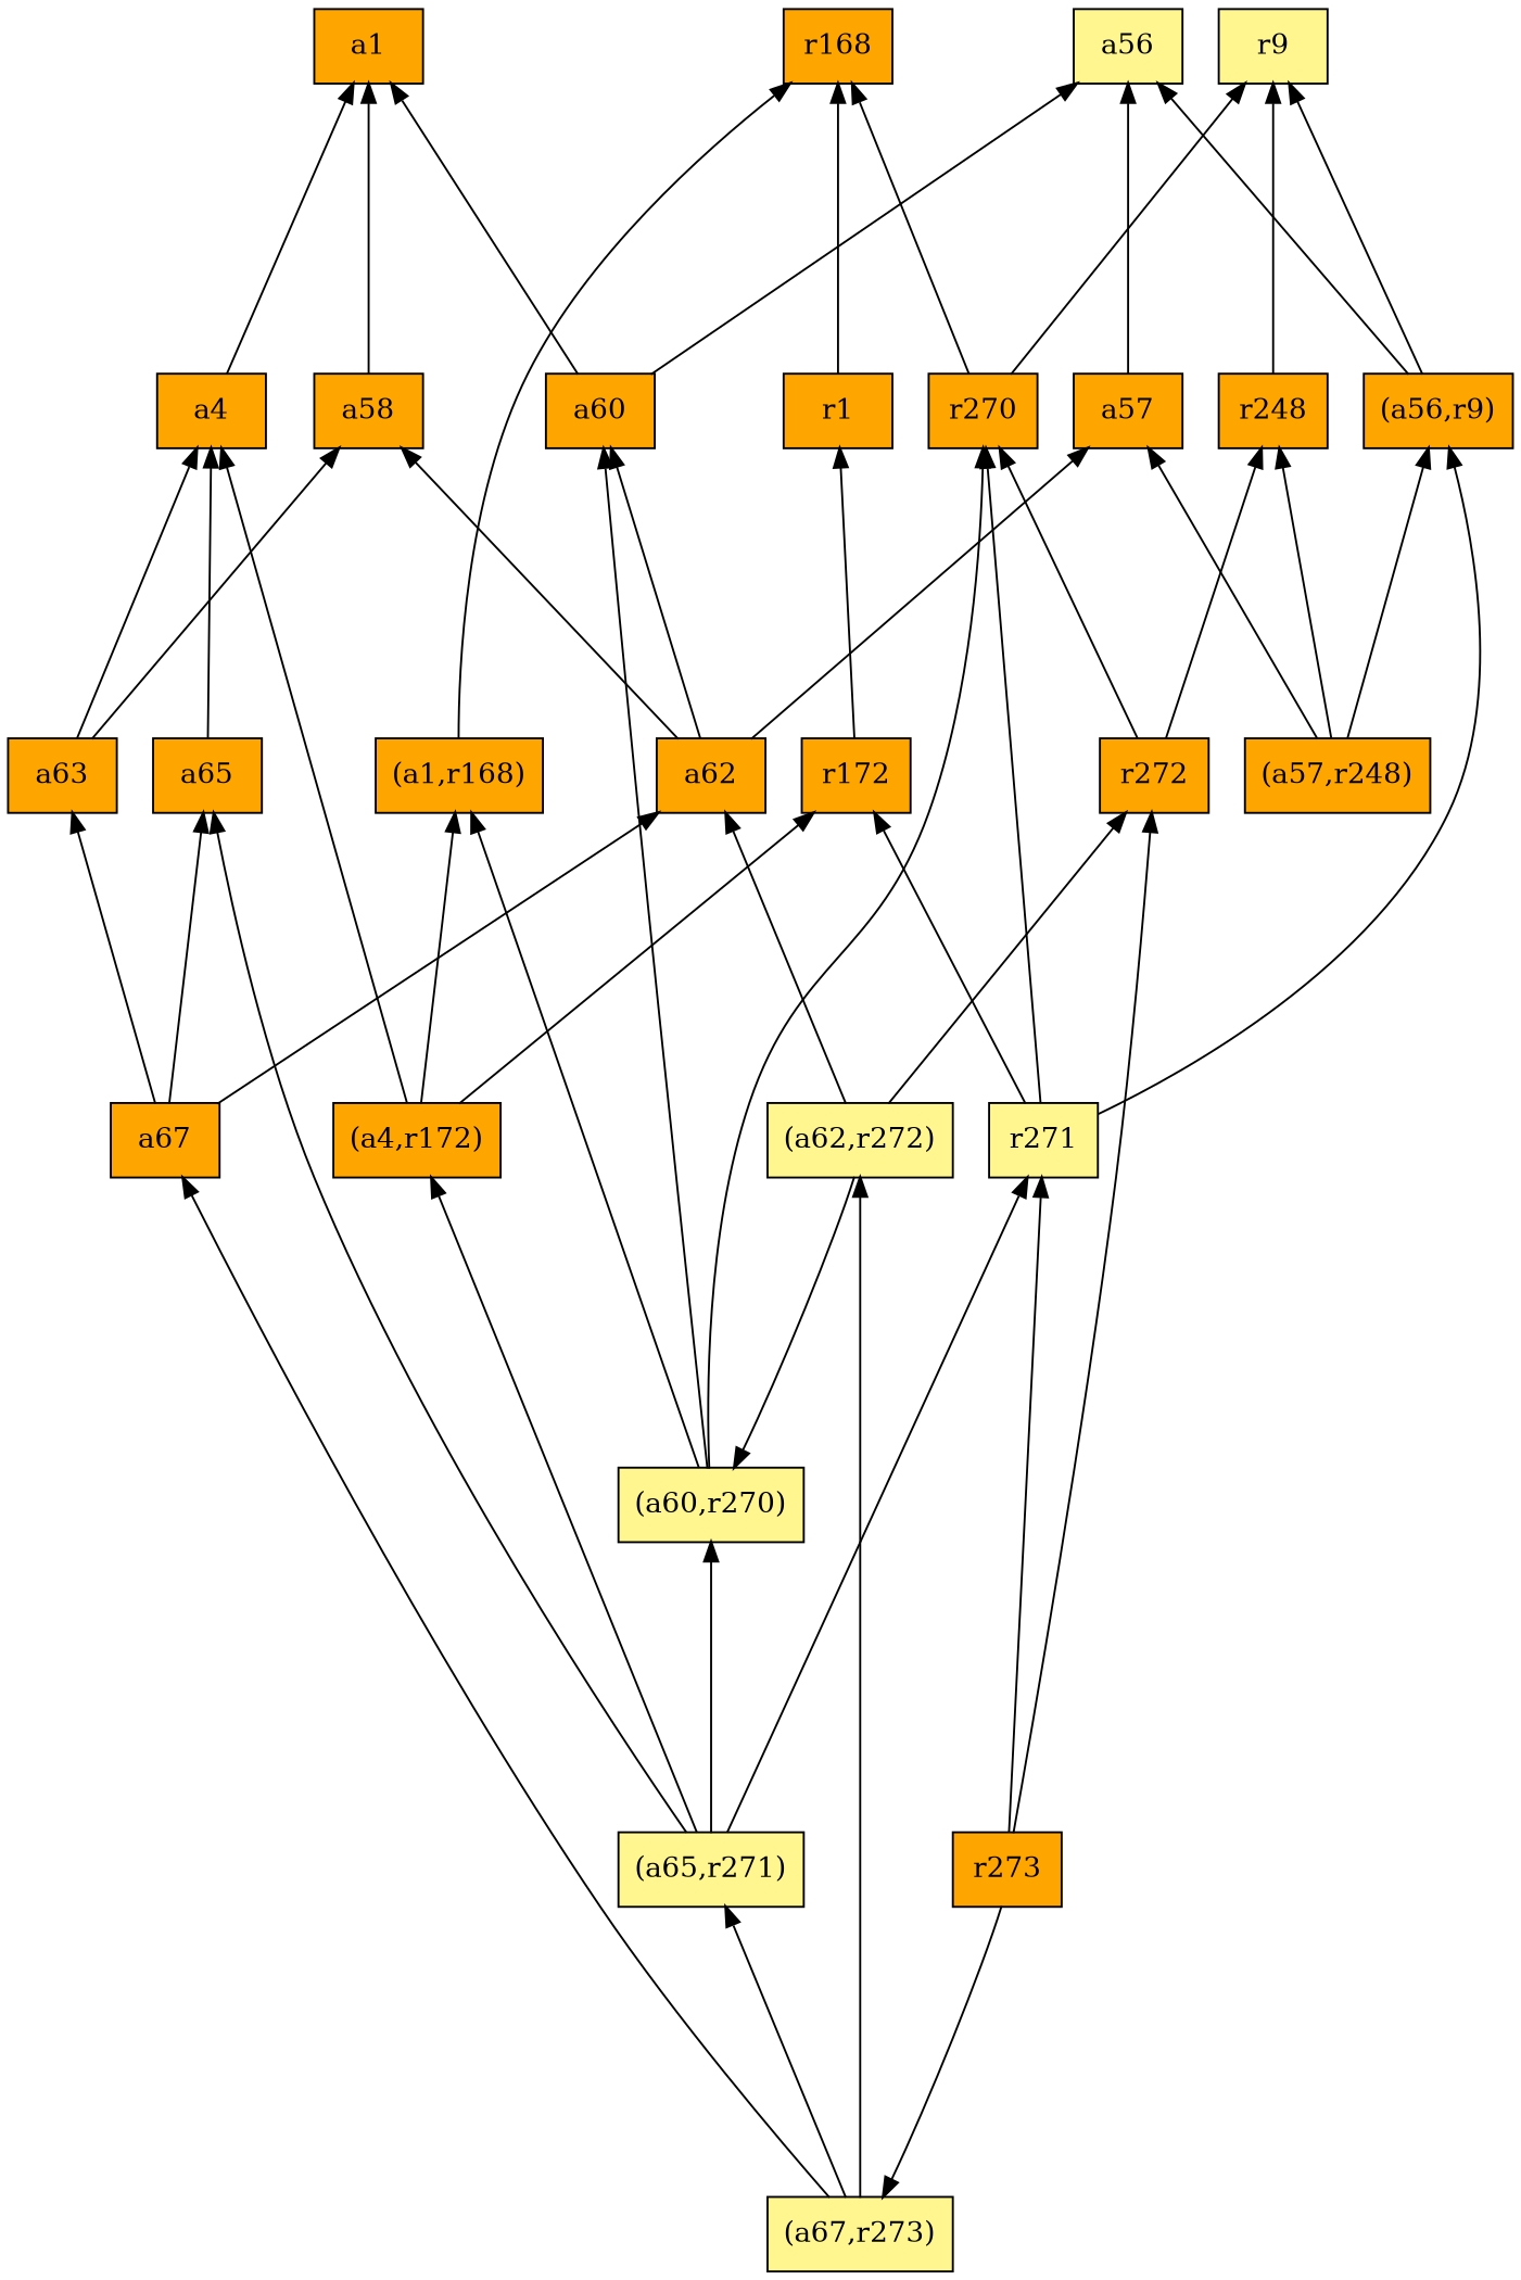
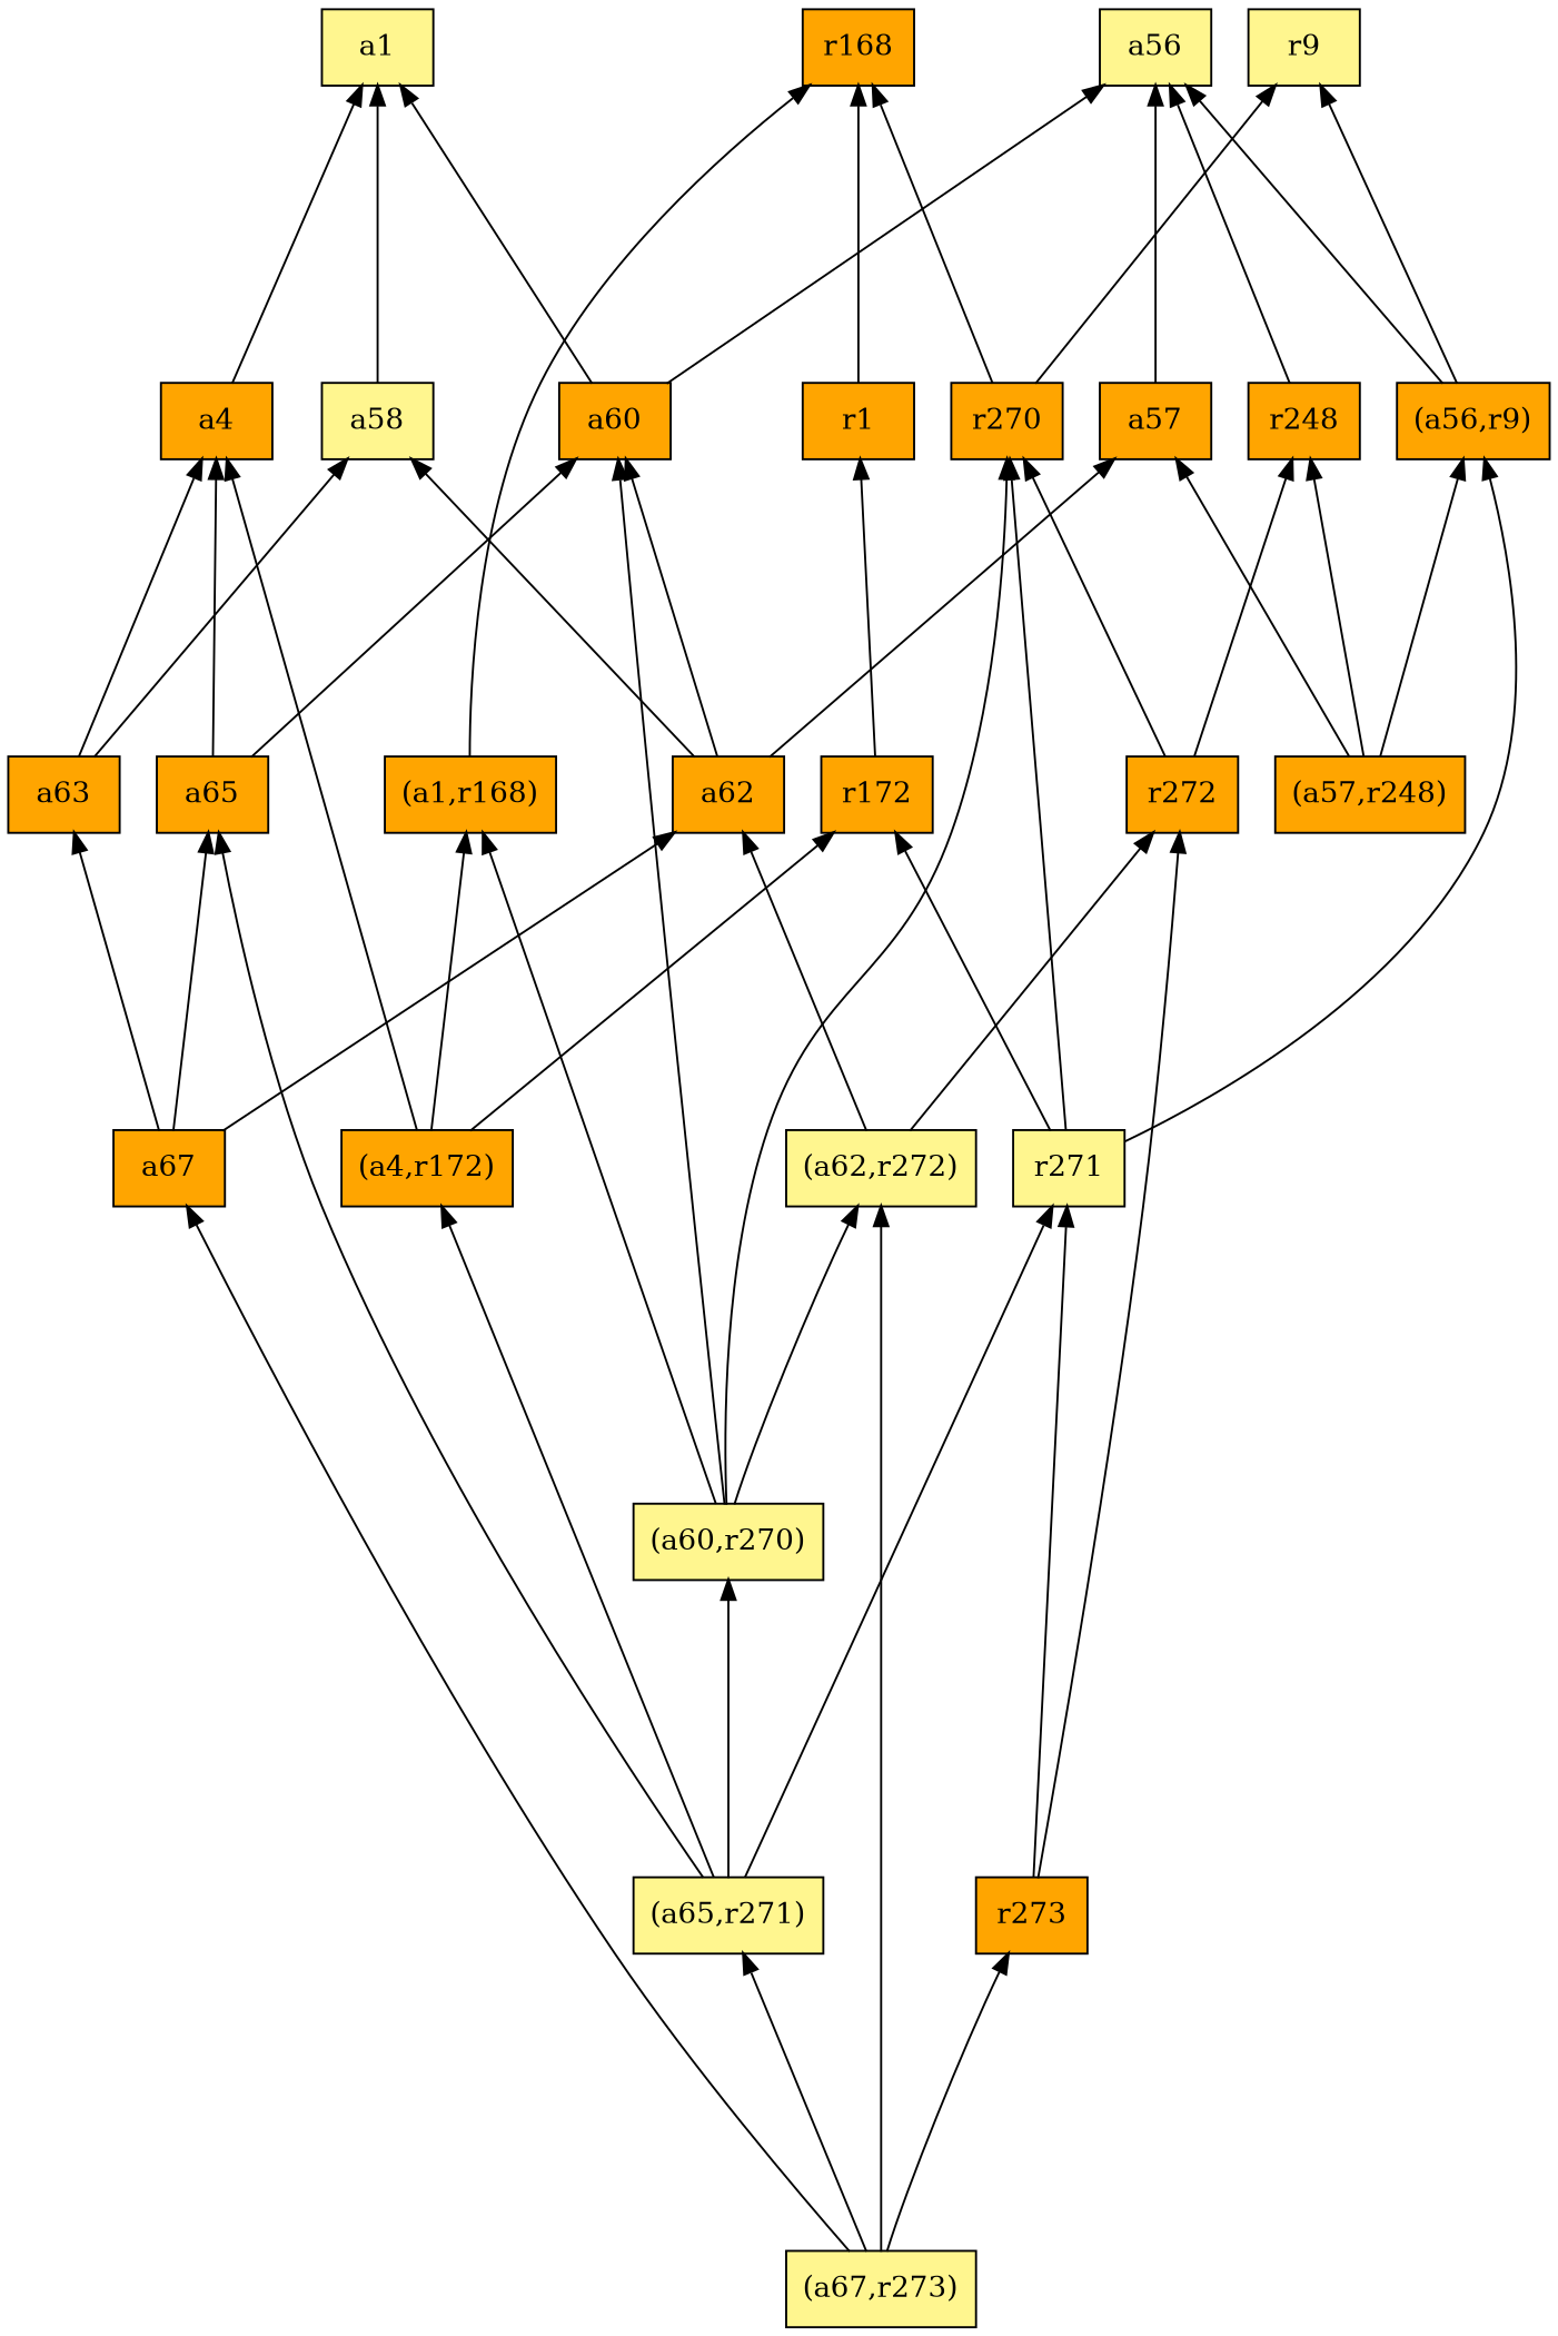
  digraph {
    rankdir=BT
    ranksep=2.0
    node [fillcolor=orange shape=record style=filled]
    n1 [label="{r272}"]
    n2 [label="{r270}"]
    n3 [label="{r248}"]
    n4 [label="{r168}"]
    n5 [fillcolor=khaki1 label="{r9}"]
    n6 [fillcolor=khaki1 label="{r271}"]
    n7 [label="{r172}"]
    n8 [label="{(a56,r9)}"]
    n9 [label="{r1}"]
-   n10 [label="{a58}"]
-   n11 [label="{a1}"]
+   n10 [fillcolor=khaki1 label="{a58}"]
+   n11 [fillcolor=khaki1 label="{a1}"]
    n12 [label="{a63}"]
    n13 [label="{a4}"]
    n14 [label="{a57}"]
    n15 [fillcolor=khaki1 label="{a56}"]
    n16 [label="{(a1,r168)}"]
    n17 [label="{a67}"]
    n18 [label="{a65}"]
    n19 [label="{a62}"]
    n20 [label="{a60}"]
    n21 [label="{(a4,r172)}"]
    n22 [fillcolor=khaki1 label="{(a67,r273)}"]
    n23 [fillcolor=khaki1 label="{(a65,r271)}"]
    n24 [fillcolor=khaki1 label="{(a62,r272)}"]
    n25 [label="{r273}"]
    n26 [fillcolor=khaki1 label="{(a60,r270)}"]
    n27 [label="{(a57,r248)}"]
    n1 -> n2
    n1 -> n3
    n2 -> n4
    n2 -> n5
-   n3 -> n5
+   n3 -> n15
    n6 -> n2
    n6 -> n7
    n6 -> n8
    n7 -> n9
    n8 -> n5
    n8 -> n15
    n9 -> n4
    n10 -> n11
    n12 -> n10
    n12 -> n13
    n13 -> n11
    n14 -> n15
    n16 -> n4
    n17 -> n12
    n17 -> n18
    n17 -> n19
    n18 -> n13
+   n18 -> n20
    n19 -> n10
    n19 -> n14
    n19 -> n20
    n20 -> n11
    n20 -> n15
    n21 -> n7
    n21 -> n13
    n21 -> n16
    n22 -> n17
    n22 -> n23
    n22 -> n24
-   n25 -> n22
+   n22 -> n25
    n23 -> n6
    n23 -> n18
    n23 -> n21
    n23 -> n26
    n24 -> n1
    n24 -> n19
-   n24 -> n26
+   n26 -> n24
    n25 -> n1
    n25 -> n6
    n26 -> n2
    n26 -> n16
    n26 -> n20
    n27 -> n3
    n27 -> n8
    n27 -> n14
  }
